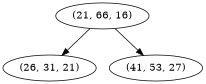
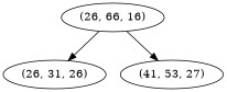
  digraph {
-   "(21, 66, 16)"
-   "(26, 31, 21)"
+   "(21, 66, 16)" [label="(26, 66, 16)"]
+   "(26, 31, 21)" [label="(26, 31, 26)"]
    n3 [label="(41, 53, 27)"]
    "(21, 66, 16)" -> "(26, 31, 21)"
    "(21, 66, 16)" -> n3
  }
